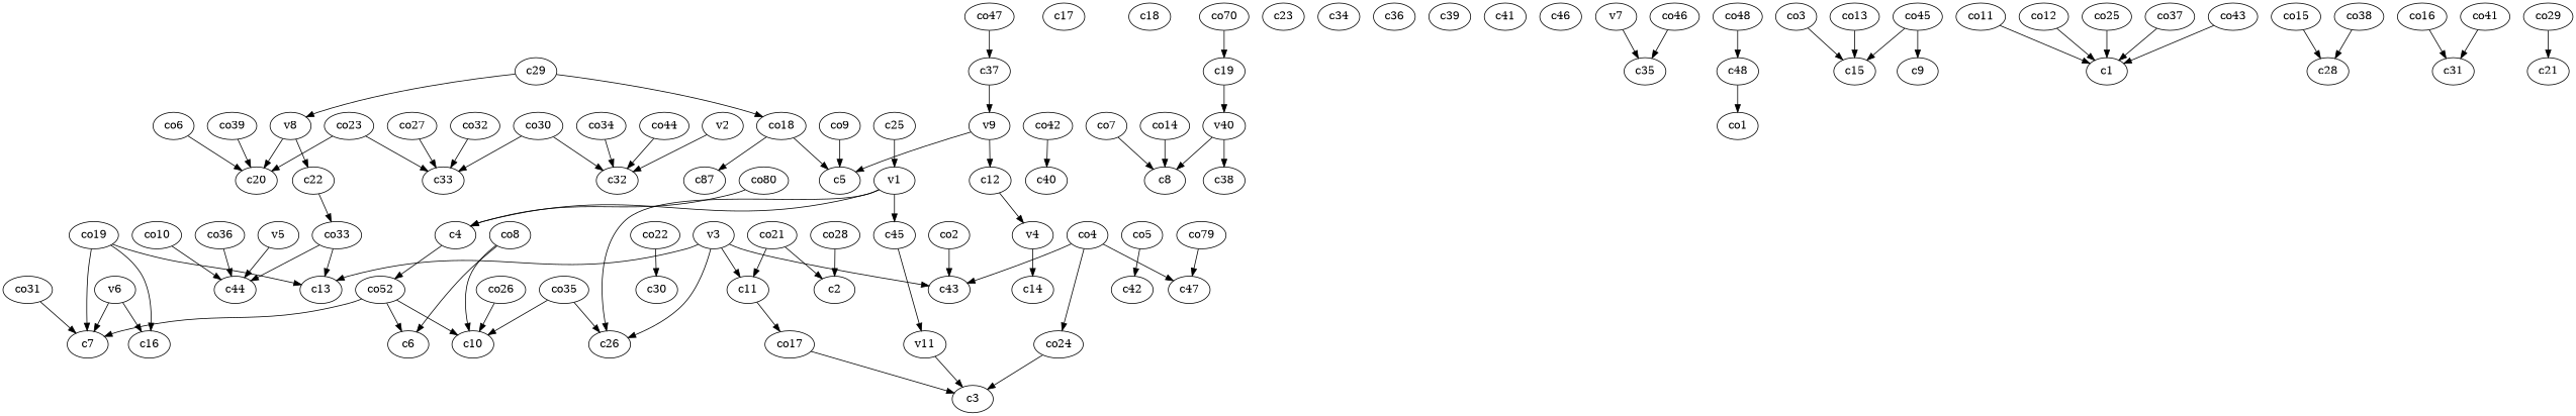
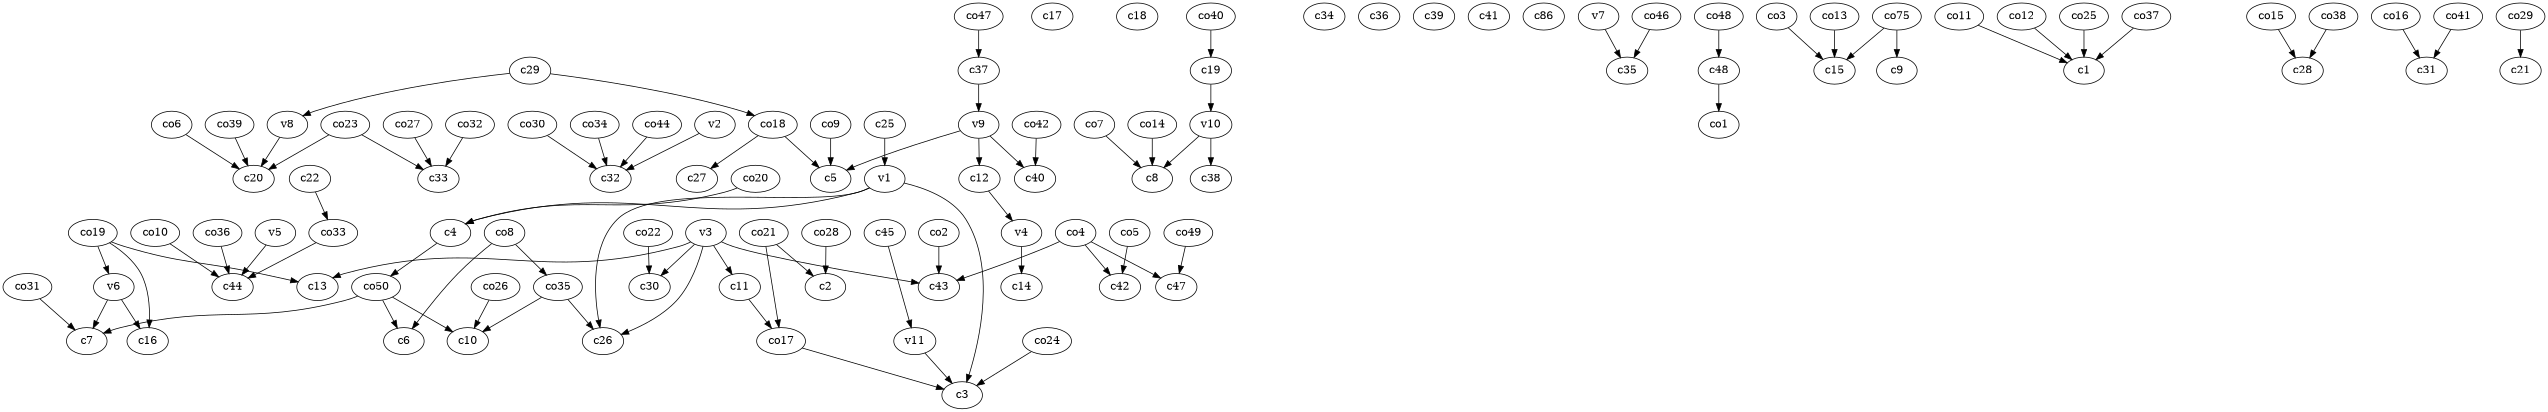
  strict digraph {
    edge [weight=1]
    c4
-   co50 [label=co52]
+   co50
    c7
    c6
    c10
    c11
    co17
    c3
    c12
    v4
    c14
    c17
    c18
    c19
-   v10 [label=v40]
+   v10
    c8
    c38
    c22
    co33
    c13
    c44
-   c23
    c25
    v1
    c26
    c29
    v8
    co18
    c20
    c5
-   c27 [label=c87]
+   c27
    c34
    c36
    c37
    v9
    c40
    c39
    c41
    c45
    v11
-   c46
+   c46 [label=c86]
    v2
    c32
    v3
    c30
    c43
    v5
    v6
    c16
    v7
    c35
    c48
    co1
    co2
    co3
    c15
    co4
    c42
    c47
    co5
    co6
    co7
    co8
    co9
    co10
    co11
    c1
    co12
    co13
    co14
    co15
    c28
    co16
    c31
    co19
-   co20 [label=co80]
+   co20
    co21
    c2
    co22
    co23
    c33
    co24
    co25
    co26
    co27
    co28
    co29
    c21
    co30
    co31
    co32
    co34
    co35
    co36
    co37
    co38
    co39
-   co40 [label=co70]
+   co40
    co41
    co42
-   co43
    co44
-   co45
+   co45 [label=co75]
    c9
    co46
    co47
    co48
-   co49 [label=co79]
+   co49
    c4 -> co50
    co50 -> c7
    co50 -> c6
    co50 -> c10
    c11 -> co17
    co17 -> c3
    c12 -> v4
    v4 -> c14
    c19 -> v10
    v10 -> c8
    v10 -> c38
    c22 -> co33
-   co33 -> c13
    co33 -> c44
    c25 -> v1
    v1 -> c4
-   v1 -> c45
+   v1 -> c3
    v1 -> c26
    c29 -> v8
    c29 -> co18
-   v8 -> c22
    v8 -> c20
    co18 -> c5
    co18 -> c27
    c37 -> v9
    v9 -> c12
    v9 -> c5
+   v9 -> c40
    c45 -> v11
    v11 -> c3
    v2 -> c32
    v3 -> c11
    v3 -> c13
    v3 -> c26
+   v3 -> c30
    v3 -> c43
    v5 -> c44
    v6 -> c7
    v6 -> c16
    v7 -> c35
    c48 -> co1
    co2 -> c43
    co3 -> c15
    co4 -> c43
-   co4 -> co24
+   co4 -> c42
    co4 -> c47
    co5 -> c42
    co6 -> c20
    co7 -> c8
    co8 -> c6
-   co8 -> c10
+   co8 -> co35
    co9 -> c5
    co10 -> c44
    co11 -> c1
    co12 -> c1
    co13 -> c15
    co14 -> c8
    co15 -> c28
    co16 -> c31
-   co19 -> c7
+   co19 -> v6
    co19 -> c13
    co19 -> c16
    co20 -> c4
-   co21 -> c11
+   co21 -> co17
    co21 -> c2
    co22 -> c30
    co23 -> c20
    co23 -> c33
    co24 -> c3
    co25 -> c1
    co26 -> c10
    co27 -> c33
    co28 -> c2
    co29 -> c21
    co30 -> c32
-   co30 -> c33
    co31 -> c7
    co32 -> c33
    co34 -> c32
    co35 -> c10
    co35 -> c26
    co36 -> c44
    co37 -> c1
    co38 -> c28
    co39 -> c20
    co40 -> c19
    co41 -> c31
    co42 -> c40
-   co43 -> c1
    co44 -> c32
    co45 -> c15
    co45 -> c9
    co46 -> c35
    co47 -> c37
    co48 -> c48
    co49 -> c47
  }
